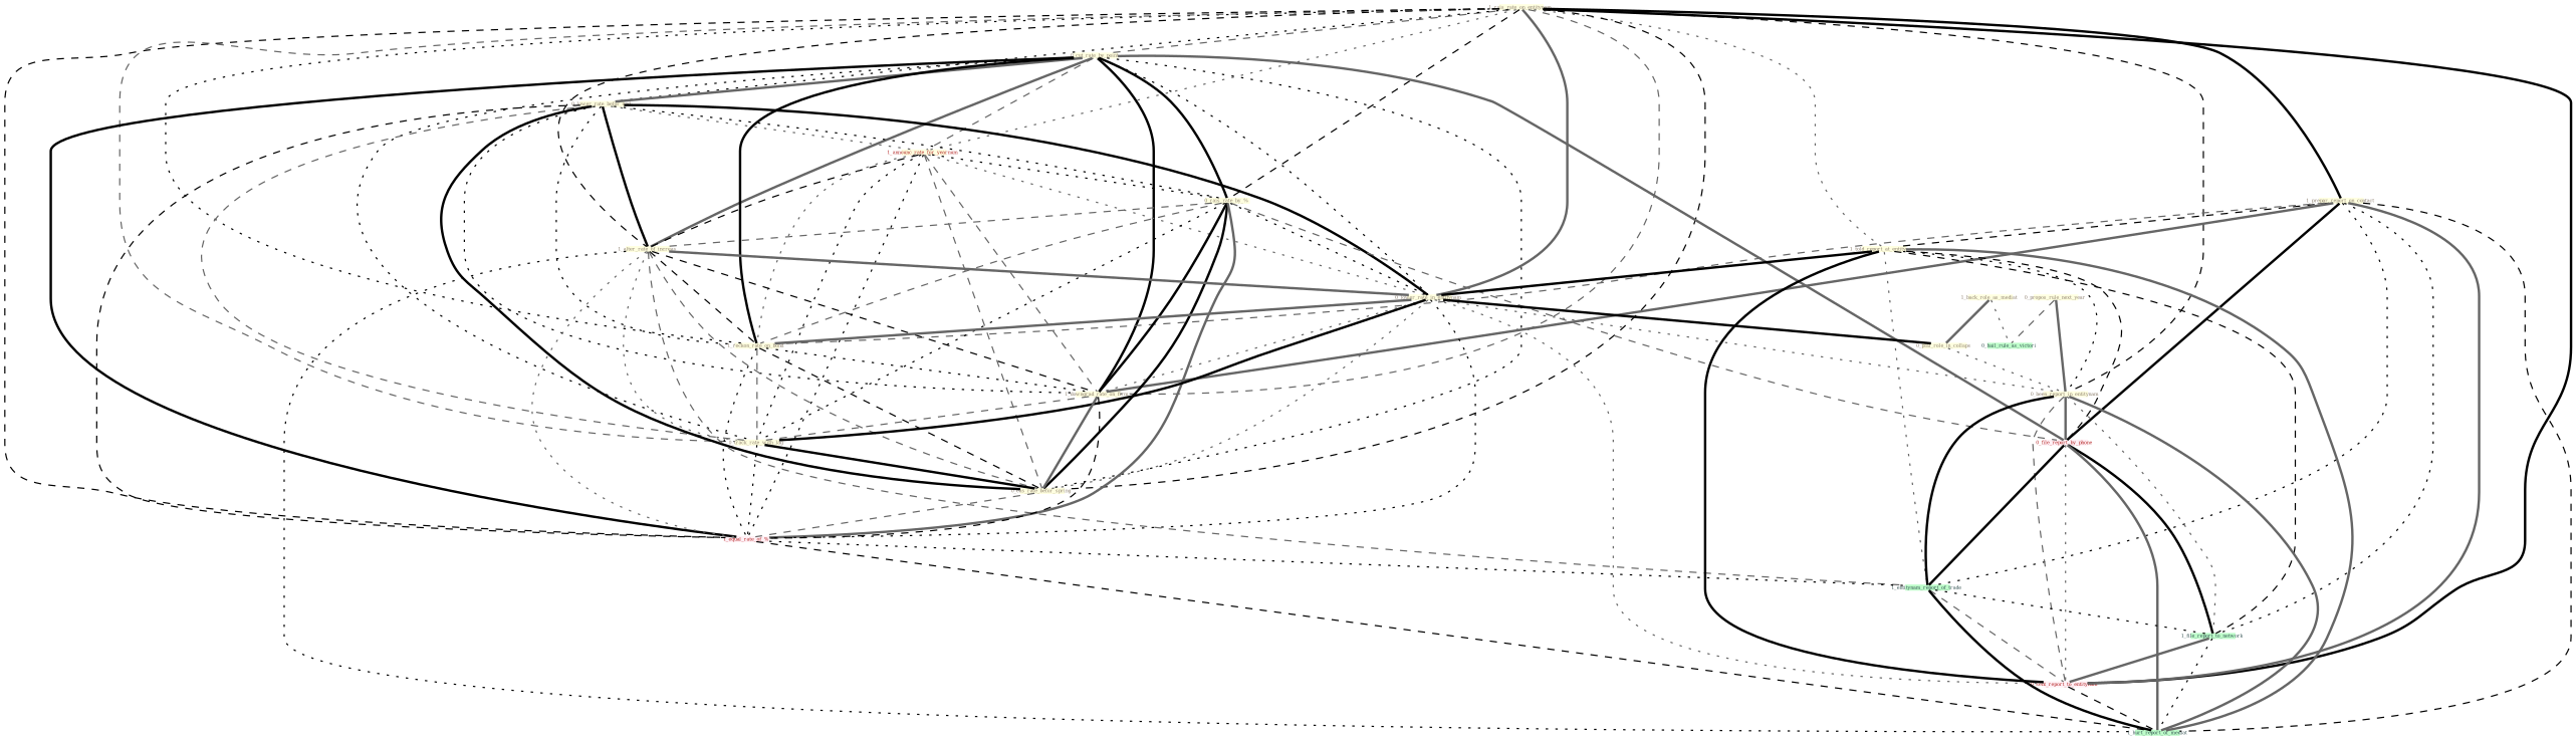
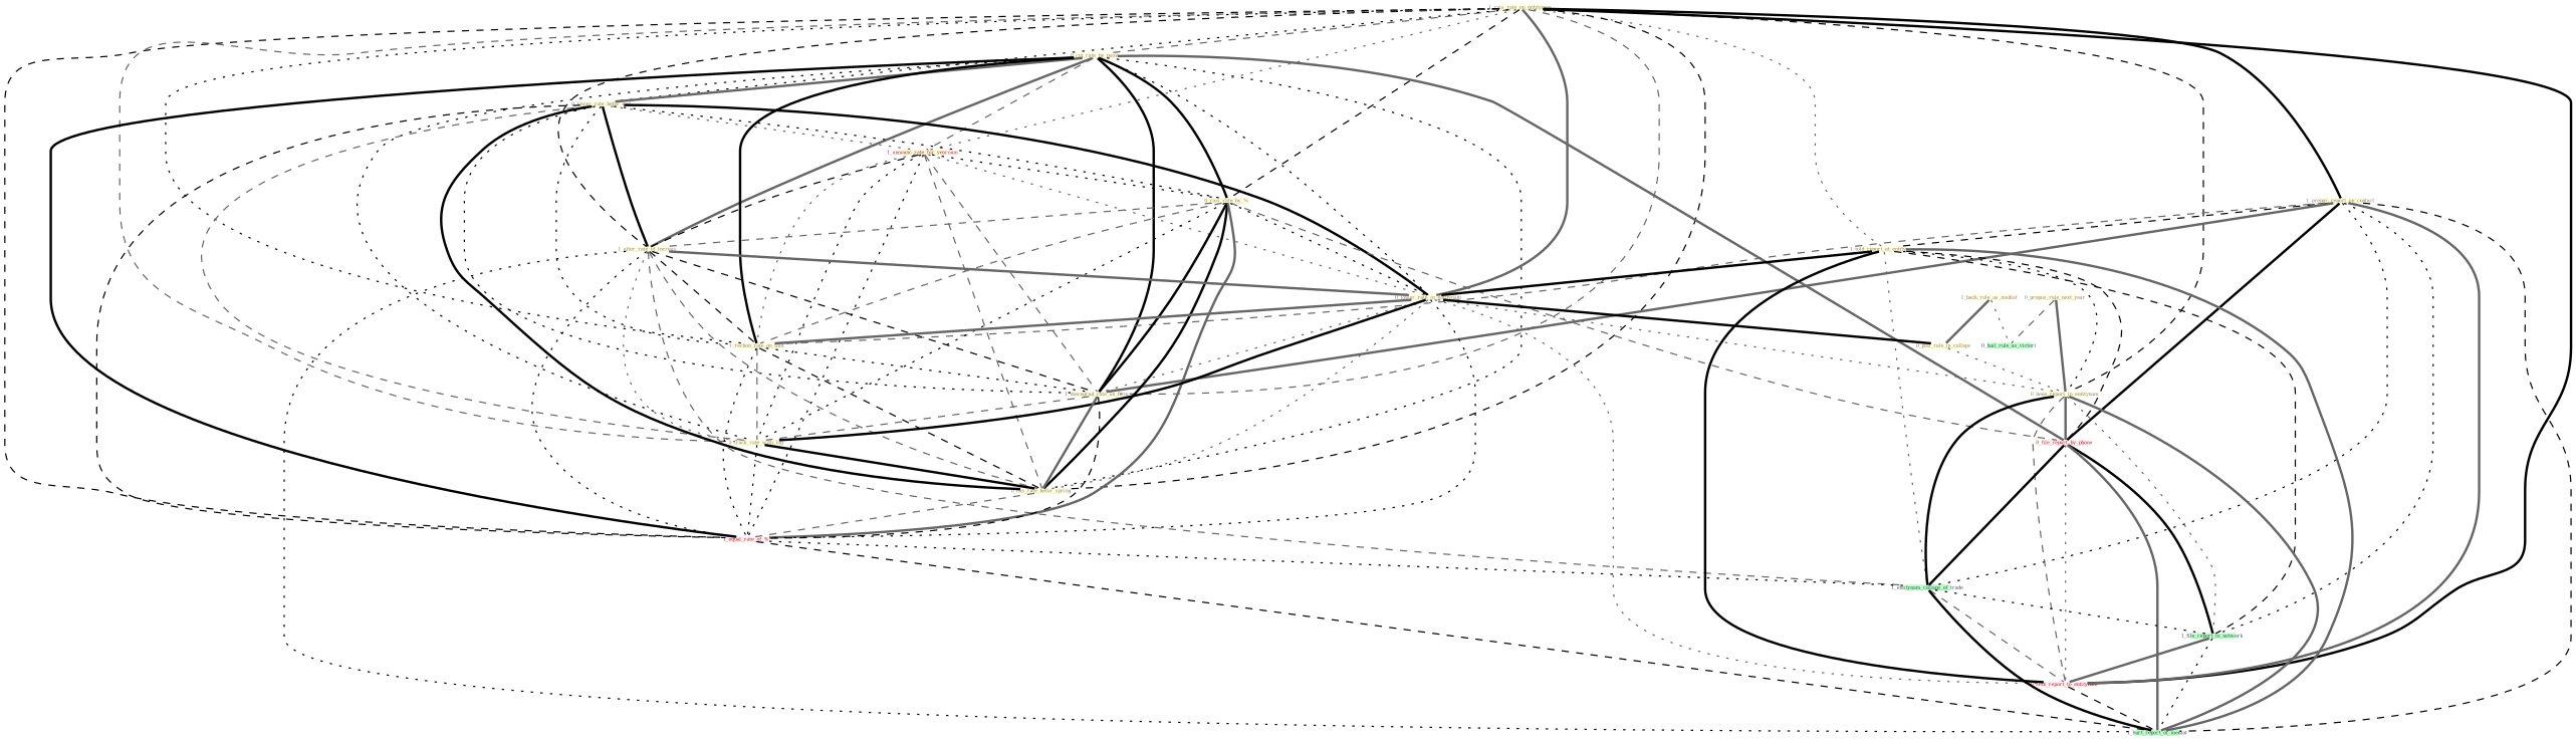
  graph {
    node [color="#ffffe0" fixedsize=true fontcolor="#8b7d6b" fontsize=4 shape=polygon style=filled]
    edge [color=black style=dotted w=1]
    "1_back_role_as_mediat " [height=.06 width=.5]
    "1_rais_rate_on_entitynam " [height=.06 width=.5]
    "0_cut_rate_by_point " [height=.06 width=.5]
    "0_lower_rate_befor_end " [height=.06 width=.5]
    "1_announc_rate_for_yearnum " [fontcolor="#b22222" height=.06 width=.5]
    "1_prepar_report_on_contact " [height=.06 width=.5]
    "0_rais_rate_by_% " [height=.06 width=.5]
    "1_alter_rate_of_increas " [height=.06 width=.5]
    "1_told_report_at_entitynam " [height=.06 width=.5]
    "0_propos_rule_next_year " [height=.06 width=.5]
    "0_lower_rate_in_entitynam " [height=.06 width=.5]
-   "1_reckon_rate_on_bond " [height=.06 width=.5]
+   "1_reckon_rate_on_bond " [height=.06 width=.5 label="1_reckon_rate_on_told"]
    "1_downgrad_rate_on_firm " [height=.06 width=.5]
    "0_plai_role_in_collaps " [height=.06 width=.5]
    "0_been_report_in_entitynam " [height=.06 width=.5]
    "0_track_rate_with_lag " [height=.06 width=.5]
    "0_eas_rate_befor_spring " [height=.06 width=.5]
    "0_file_report_by_phone " [color="#fff0f5" fontcolor="#b22222" height=.06 width=.5]
    "1_equal_rate_of_% " [color="#fff0f5" fontcolor="#b22222" height=.06 width=.5]
    "0_sent_report_to_entitynam " [color="#fff0f5" fontcolor="#b22222" height=.06 width=.5]
    "0_hail_rule_as_victori " [color="#BDFCC9" fontcolor="#2f4f4f" height=.06 width=.5]
-   "1_entitynam_report_of_trade " [color="#BDFCC9" fontcolor="#2f4f4f" height=.06 width=.5]
+   "1_entitynam_report_of_trade " [color="#BDFCC9" fontcolor="#2f4f4f" height=.06 width=.5 label="1_entitynam_collaps_of_trade"]
    "1_file_report_to_network " [color="#BDFCC9" fontcolor="#2f4f4f" height=.06 width=.5]
    n24 [color="#BDFCC9" fontcolor="#2f4f4f" height=.06 label="1_hurt_report_of_mediat" width=.5]
    subgraph sub_1 {
      "1_back_role_as_mediat "
      "1_rais_rate_on_entitynam "
      "0_cut_rate_by_point "
      "0_lower_rate_befor_end "
      "1_announc_rate_for_yearnum "
      "1_prepar_report_on_contact "
      "0_rais_rate_by_% "
      "1_alter_rate_of_increas "
      "1_told_report_at_entitynam "
      "0_propos_rule_next_year "
      "0_lower_rate_in_entitynam "
      "1_reckon_rate_on_bond "
      "1_downgrad_rate_on_firm "
      "0_plai_role_in_collaps "
      "0_been_report_in_entitynam "
      "0_track_rate_with_lag "
      "0_eas_rate_befor_spring "
    }
    subgraph sub_2 {
      "0_file_report_by_phone "
      "1_equal_rate_of_% "
      "0_sent_report_to_entitynam "
    }
    "1_back_role_as_mediat " -- "0_plai_role_in_collaps " [color=gray40 style=bold]
    "1_back_role_as_mediat " -- "0_hail_rule_as_victori " [color=gray40]
    "1_rais_rate_on_entitynam " -- "0_cut_rate_by_point " [color=gray40 style=dashed]
    "1_rais_rate_on_entitynam " -- "0_lower_rate_befor_end "
    "1_rais_rate_on_entitynam " -- "1_announc_rate_for_yearnum " [color=gray40]
    "1_rais_rate_on_entitynam " -- "1_prepar_report_on_contact " [style=bold]
    "1_rais_rate_on_entitynam " -- "0_rais_rate_by_% " [style=dashed w=2]
    "1_rais_rate_on_entitynam " -- "1_alter_rate_of_increas " [style=dashed]
    "1_rais_rate_on_entitynam " -- "1_told_report_at_entitynam " [color=gray40]
    "1_rais_rate_on_entitynam " -- "0_lower_rate_in_entitynam " [color=gray40 style=bold w=2]
    "1_rais_rate_on_entitynam " -- "1_reckon_rate_on_bond " [w=2]
    "1_rais_rate_on_entitynam " -- "1_downgrad_rate_on_firm " [color=gray40 style=dashed w=2]
    "1_rais_rate_on_entitynam " -- "0_been_report_in_entitynam " [style=dashed]
    "1_rais_rate_on_entitynam " -- "0_track_rate_with_lag " [color=gray40 style=dashed]
    "1_rais_rate_on_entitynam " -- "0_eas_rate_befor_spring " [style=dashed]
    "1_rais_rate_on_entitynam " -- "1_equal_rate_of_% " [style=dashed]
    "1_rais_rate_on_entitynam " -- "0_sent_report_to_entitynam " [style=bold]
    "0_cut_rate_by_point " -- "0_lower_rate_befor_end " [color=gray40 style=bold]
    "0_cut_rate_by_point " -- "1_announc_rate_for_yearnum " [color=gray40 style=dashed]
    "0_cut_rate_by_point " -- "0_rais_rate_by_% " [style=bold w=2]
    "0_cut_rate_by_point " -- "1_alter_rate_of_increas " [color=gray40 style=bold]
    "0_cut_rate_by_point " -- "0_lower_rate_in_entitynam "
    "0_cut_rate_by_point " -- "1_reckon_rate_on_bond " [style=bold]
    "0_cut_rate_by_point " -- "1_downgrad_rate_on_firm " [style=bold]
    "0_cut_rate_by_point " -- "0_track_rate_with_lag "
    "0_cut_rate_by_point " -- "0_eas_rate_befor_spring "
    "0_cut_rate_by_point " -- "0_file_report_by_phone " [color=gray40 style=bold]
    "0_cut_rate_by_point " -- "1_equal_rate_of_% " [style=bold]
    "0_lower_rate_befor_end " -- "1_announc_rate_for_yearnum " [color=gray40]
    "0_lower_rate_befor_end " -- "0_rais_rate_by_% "
    "0_lower_rate_befor_end " -- "1_alter_rate_of_increas " [style=bold]
    "0_lower_rate_befor_end " -- "0_lower_rate_in_entitynam " [style=bold w=2]
    "0_lower_rate_befor_end " -- "1_reckon_rate_on_bond "
    "0_lower_rate_befor_end " -- "1_downgrad_rate_on_firm "
    "0_lower_rate_befor_end " -- "0_track_rate_with_lag " [color=gray40 style=dashed]
    "0_lower_rate_befor_end " -- "0_eas_rate_befor_spring " [style=bold w=2]
    "0_lower_rate_befor_end " -- "1_equal_rate_of_% " [style=dashed]
    "1_announc_rate_for_yearnum " -- "0_rais_rate_by_% "
    "1_announc_rate_for_yearnum " -- "1_alter_rate_of_increas " [style=dashed]
    "1_announc_rate_for_yearnum " -- "0_lower_rate_in_entitynam " [color=gray40]
    "1_announc_rate_for_yearnum " -- "1_reckon_rate_on_bond " [color=gray40]
    "1_announc_rate_for_yearnum " -- "1_downgrad_rate_on_firm " [color=gray40 style=dashed]
    "1_announc_rate_for_yearnum " -- "0_track_rate_with_lag "
    "1_announc_rate_for_yearnum " -- "0_eas_rate_befor_spring " [color=gray40 style=dashed]
    "1_announc_rate_for_yearnum " -- "1_equal_rate_of_% "
    "1_prepar_report_on_contact " -- "1_told_report_at_entitynam " [style=dashed]
    "1_prepar_report_on_contact " -- "1_reckon_rate_on_bond " [color=gray40 style=dashed]
    "1_prepar_report_on_contact " -- "1_downgrad_rate_on_firm " [color=gray40 style=bold]
    "1_prepar_report_on_contact " -- "0_file_report_by_phone " [style=bold]
    "1_prepar_report_on_contact " -- "0_sent_report_to_entitynam " [color=gray40 style=bold]
    "1_prepar_report_on_contact " -- "1_entitynam_report_of_trade "
    "1_prepar_report_on_contact " -- "1_file_report_to_network "
    "1_prepar_report_on_contact " -- n24 [style=dashed]
    "0_rais_rate_by_% " -- "1_alter_rate_of_increas " [color=gray40 style=dashed]
    "0_rais_rate_by_% " -- "0_lower_rate_in_entitynam "
    "0_rais_rate_by_% " -- "1_reckon_rate_on_bond " [color=gray40 style=dashed]
    "0_rais_rate_by_% " -- "1_downgrad_rate_on_firm " [style=bold]
    "0_rais_rate_by_% " -- "0_track_rate_with_lag "
    "0_rais_rate_by_% " -- "0_eas_rate_befor_spring " [style=bold]
    "0_rais_rate_by_% " -- "0_file_report_by_phone " [color=gray40 style=dashed]
    "0_rais_rate_by_% " -- "1_equal_rate_of_% " [color=gray40 style=bold w=2]
    "1_alter_rate_of_increas " -- "0_lower_rate_in_entitynam " [color=gray40 style=bold]
    "1_alter_rate_of_increas " -- "1_reckon_rate_on_bond " [style=dashed]
    "1_alter_rate_of_increas " -- "1_downgrad_rate_on_firm " [style=dashed]
    "1_alter_rate_of_increas " -- "0_track_rate_with_lag " [color=gray40]
    "1_alter_rate_of_increas " -- "0_eas_rate_befor_spring " [color=gray40 style=dashed]
-   "1_alter_rate_of_increas " -- "1_equal_rate_of_% " [color=gray40 w=2]
+   "1_alter_rate_of_increas " -- "1_equal_rate_of_% " [w=2]
    "1_alter_rate_of_increas " -- "1_entitynam_report_of_trade " [color=gray40 style=dashed]
    "1_alter_rate_of_increas " -- n24
    "1_told_report_at_entitynam " -- "0_lower_rate_in_entitynam " [style=bold]
    "1_told_report_at_entitynam " -- "0_been_report_in_entitynam " [w=2]
    "1_told_report_at_entitynam " -- "0_file_report_by_phone " [style=dashed]
    "1_told_report_at_entitynam " -- "0_sent_report_to_entitynam " [style=bold w=2]
    "1_told_report_at_entitynam " -- "1_entitynam_report_of_trade " [color=gray40]
    "1_told_report_at_entitynam " -- "1_file_report_to_network " [style=dashed]
    "1_told_report_at_entitynam " -- n24 [color=gray40 style=bold]
    "0_propos_rule_next_year " -- "0_been_report_in_entitynam " [color=gray40 style=bold]
    "0_propos_rule_next_year " -- "0_hail_rule_as_victori " [color=gray40 style=dashed]
    "0_lower_rate_in_entitynam " -- "1_reckon_rate_on_bond " [color=gray40 style=bold]
    "0_lower_rate_in_entitynam " -- "1_downgrad_rate_on_firm " [color=gray40]
    "0_lower_rate_in_entitynam " -- "0_plai_role_in_collaps " [style=bold]
    "0_lower_rate_in_entitynam " -- "0_been_report_in_entitynam " [color=gray40 w=2]
    "0_lower_rate_in_entitynam " -- "0_track_rate_with_lag " [style=bold]
    "0_lower_rate_in_entitynam " -- "0_eas_rate_befor_spring " [color=gray40]
    "0_lower_rate_in_entitynam " -- "1_equal_rate_of_% "
    "0_lower_rate_in_entitynam " -- "0_sent_report_to_entitynam " [color=gray40]
    "1_reckon_rate_on_bond " -- "1_downgrad_rate_on_firm " [w=2]
    "1_reckon_rate_on_bond " -- "0_track_rate_with_lag " [color=gray40 style=dashed]
    "1_reckon_rate_on_bond " -- "0_eas_rate_befor_spring " [style=dashed]
    "1_reckon_rate_on_bond " -- "1_equal_rate_of_% "
    "1_downgrad_rate_on_firm " -- "0_track_rate_with_lag " [color=gray40 style=dashed]
    "1_downgrad_rate_on_firm " -- "0_eas_rate_befor_spring " [color=gray40 style=bold]
    "1_downgrad_rate_on_firm " -- "1_equal_rate_of_% " [style=dashed]
    "0_plai_role_in_collaps " -- "0_been_report_in_entitynam " [color=gray40]
    "0_been_report_in_entitynam " -- "0_file_report_by_phone " [color=gray40 style=bold]
    "0_been_report_in_entitynam " -- "0_sent_report_to_entitynam " [color=gray40 style=dashed w=2]
    "0_been_report_in_entitynam " -- "1_entitynam_report_of_trade " [style=bold]
    "0_been_report_in_entitynam " -- "1_file_report_to_network " [color=gray40]
    "0_been_report_in_entitynam " -- n24 [color=gray40 style=bold]
    "0_track_rate_with_lag " -- "0_eas_rate_befor_spring " [style=bold]
    "0_track_rate_with_lag " -- "1_equal_rate_of_% "
    "0_eas_rate_befor_spring " -- "1_equal_rate_of_% " [color=gray40 style=dashed]
    "0_file_report_by_phone " -- "0_sent_report_to_entitynam " [color=gray40]
    "0_file_report_by_phone " -- "1_entitynam_report_of_trade " [style=bold]
    "0_file_report_by_phone " -- "1_file_report_to_network " [style=bold w=2]
    "0_file_report_by_phone " -- n24 [color=gray40 style=bold]
    "1_equal_rate_of_% " -- "1_entitynam_report_of_trade "
    "1_equal_rate_of_% " -- n24 [style=dashed]
    "0_sent_report_to_entitynam " -- n24 [style=dashed]
    "1_entitynam_report_of_trade " -- "0_sent_report_to_entitynam " [color=gray40 style=dashed]
    "1_entitynam_report_of_trade " -- "1_file_report_to_network "
    "1_entitynam_report_of_trade " -- n24 [style=bold w=2]
    "1_file_report_to_network " -- "0_sent_report_to_entitynam " [color=gray40 style=bold w=2]
    "1_file_report_to_network " -- n24
  }
